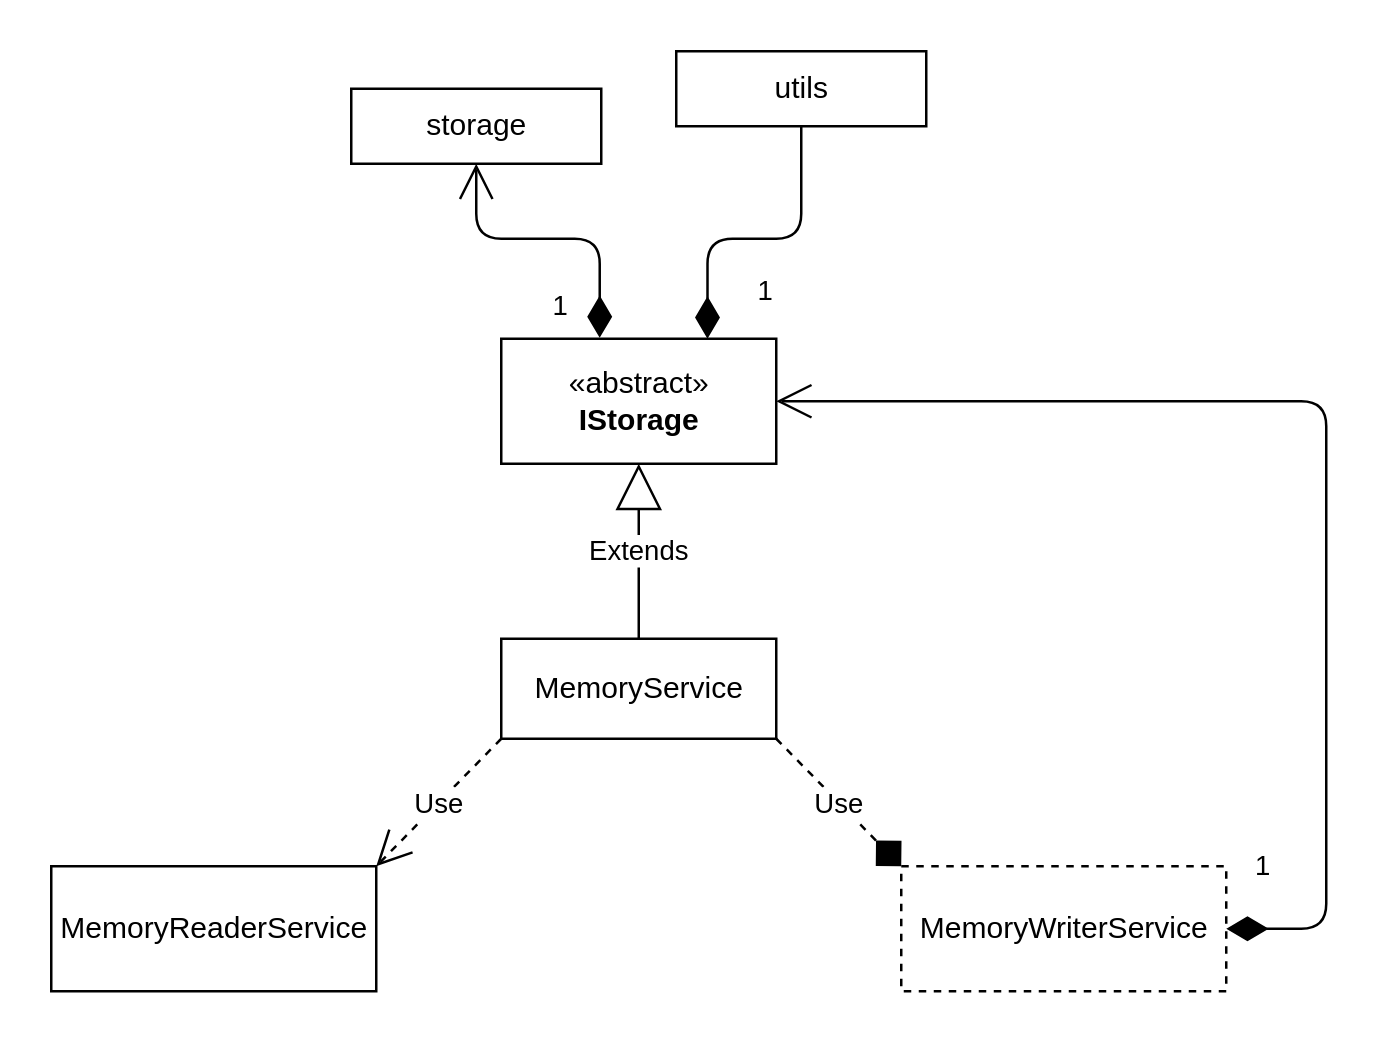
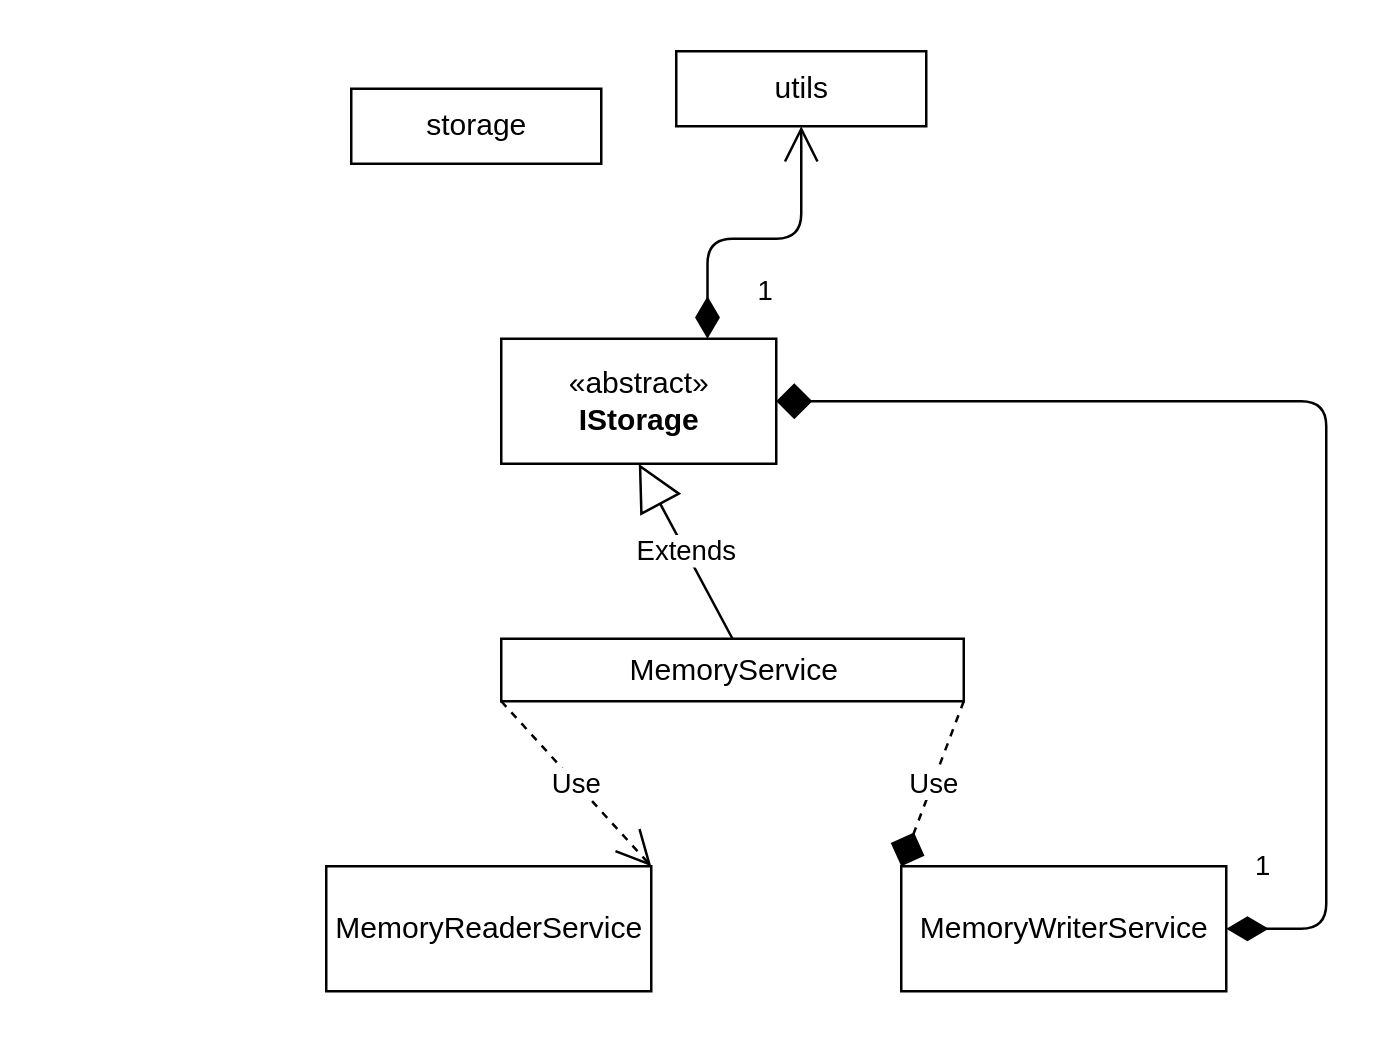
  <mxCell id="0" />
  <mxCell id="1" parent="0" />
- <mxCell id="2" value="MemoryService" style="html=1;" parent="1" vertex="1"><mxGeometry x="200" y="255" width="110" height="40" as="geometry" /></mxCell>
- <mxCell id="3" value="MemoryReaderService" style="html=1;" parent="1" vertex="1"><mxGeometry x="20" y="346" width="130" height="50" as="geometry" /></mxCell>
- <mxCell id="4" value="MemoryWriterService" style="html=1;dashed=1;" parent="1" vertex="1"><mxGeometry x="360" y="346" width="130" height="50" as="geometry" /></mxCell>
- <mxCell id="5" value="1" style="endArrow=open;html=1;endSize=12;startArrow=diamondThin;startSize=14;startFill=1;edgeStyle=orthogonalEdgeStyle;align=left;verticalAlign=bottom;exitX=1;exitY=0.5;exitDx=0;exitDy=0;entryX=1;entryY=0.5;entryDx=0;entryDy=0;" parent="1" source="4" target="6" edge="1"><mxGeometry x="-0.958" y="16" relative="1" as="geometry"><mxPoint x="200" y="246" as="sourcePoint" /><mxPoint x="310" y="275" as="targetPoint" /><Array as="points"><mxPoint x="530" y="371" /><mxPoint x="530" y="160" /></Array><mxPoint as="offset" /></mxGeometry></mxCell>
+ <mxCell id="2" value="MemoryService" style="html=1;" parent="1" vertex="1"><mxGeometry x="200" y="255" width="185" height="25" as="geometry" /></mxCell>
+ <mxCell id="3" value="MemoryReaderService" style="html=1;" parent="1" vertex="1"><mxGeometry x="130" y="346" width="130" height="50" as="geometry" /></mxCell>
+ <mxCell id="4" value="MemoryWriterService" style="html=1;" parent="1" vertex="1"><mxGeometry x="360" y="346" width="130" height="50" as="geometry" /></mxCell>
+ <mxCell id="5" value="1" style="endArrow=diamond;html=1;endSize=12;startArrow=diamondThin;startSize=14;startFill=1;edgeStyle=orthogonalEdgeStyle;align=left;verticalAlign=bottom;exitX=1;exitY=0.5;exitDx=0;exitDy=0;entryX=1;entryY=0.5;entryDx=0;entryDy=0;" parent="1" source="4" target="6" edge="1"><mxGeometry x="-0.958" y="16" relative="1" as="geometry"><mxPoint x="200" y="246" as="sourcePoint" /><mxPoint x="310" y="275" as="targetPoint" /><Array as="points"><mxPoint x="530" y="371" /><mxPoint x="530" y="160" /></Array><mxPoint as="offset" /></mxGeometry></mxCell>
  <mxCell id="6" value="«abstract»&lt;br&gt;&lt;b&gt;IStorage&lt;/b&gt;" style="html=1;" parent="1" vertex="1"><mxGeometry x="200" y="135" width="110" height="50" as="geometry" /></mxCell>
  <mxCell id="7" value="Use" style="endArrow=open;endSize=12;dashed=1;html=1;entryX=1;entryY=0;entryDx=0;entryDy=0;exitX=0;exitY=1;exitDx=0;exitDy=0;" parent="1" source="2" target="3" edge="1"><mxGeometry width="160" relative="1" as="geometry"><mxPoint x="150" y="350" as="sourcePoint" /><mxPoint x="220" y="350" as="targetPoint" /></mxGeometry></mxCell>
  <mxCell id="8" value="Use" style="endArrow=diamond;endSize=12;dashed=1;html=1;entryX=0;entryY=0;entryDx=0;entryDy=0;exitX=1;exitY=1;exitDx=0;exitDy=0;" parent="1" source="2" target="4" edge="1"><mxGeometry width="160" relative="1" as="geometry"><mxPoint x="210" y="165" as="sourcePoint" /><mxPoint x="90" y="356" as="targetPoint" /></mxGeometry></mxCell>
  <mxCell id="9" value="Extends" style="endArrow=block;endSize=16;endFill=0;html=1;entryX=0.5;entryY=1;entryDx=0;entryDy=0;exitX=0.5;exitY=0;exitDx=0;exitDy=0;" edge="1" parent="1" source="2" target="6"><mxGeometry width="160" relative="1" as="geometry"><mxPoint x="70" y="235" as="sourcePoint" /><mxPoint x="230" y="235" as="targetPoint" /></mxGeometry></mxCell>
  <mxCell id="10" value="storage" style="html=1;" vertex="1" parent="1"><mxGeometry x="140" y="35" width="100" height="30" as="geometry" /></mxCell>
  <mxCell id="11" value="utils" style="html=1;" vertex="1" parent="1"><mxGeometry x="270" y="20" width="100" height="30" as="geometry" /></mxCell>
- <mxCell id="12" value="1" style="endArrow=none;html=1;endSize=12;startArrow=diamondThin;startSize=14;startFill=1;edgeStyle=orthogonalEdgeStyle;align=left;verticalAlign=bottom;exitX=0.75;exitY=0;exitDx=0;exitDy=0;entryX=0.5;entryY=1;entryDx=0;entryDy=0;" edge="1" parent="1" source="6" target="11"><mxGeometry x="-0.843" y="-17" relative="1" as="geometry"><mxPoint x="30" y="381" as="sourcePoint" /><mxPoint x="210" y="285" as="targetPoint" /><Array as="points"><mxPoint x="283" y="95" /><mxPoint x="320" y="95" /></Array><mxPoint x="1" as="offset" /></mxGeometry></mxCell>
- <mxCell id="13" value="1" style="endArrow=open;html=1;endSize=12;startArrow=diamondThin;startSize=14;startFill=1;edgeStyle=orthogonalEdgeStyle;align=left;verticalAlign=bottom;entryX=0.5;entryY=1;entryDx=0;entryDy=0;exitX=0.358;exitY=-0.007;exitDx=0;exitDy=0;exitPerimeter=0;" edge="1" parent="1" source="6" target="10"><mxGeometry x="-0.926" y="20" relative="1" as="geometry"><mxPoint x="240" y="130" as="sourcePoint" /><mxPoint x="390" y="220" as="targetPoint" /><Array as="points"><mxPoint x="239" y="95" /><mxPoint x="190" y="95" /></Array><mxPoint as="offset" /></mxGeometry></mxCell>
+ <mxCell id="12" value="1" style="endArrow=open;html=1;endSize=12;startArrow=diamondThin;startSize=14;startFill=1;edgeStyle=orthogonalEdgeStyle;align=left;verticalAlign=bottom;exitX=0.75;exitY=0;exitDx=0;exitDy=0;entryX=0.5;entryY=1;entryDx=0;entryDy=0;" edge="1" parent="1" source="6" target="11"><mxGeometry x="-0.843" y="-17" relative="1" as="geometry"><mxPoint x="30" y="381" as="sourcePoint" /><mxPoint x="210" y="285" as="targetPoint" /><Array as="points"><mxPoint x="283" y="95" /><mxPoint x="320" y="95" /></Array><mxPoint x="1" as="offset" /></mxGeometry></mxCell>
